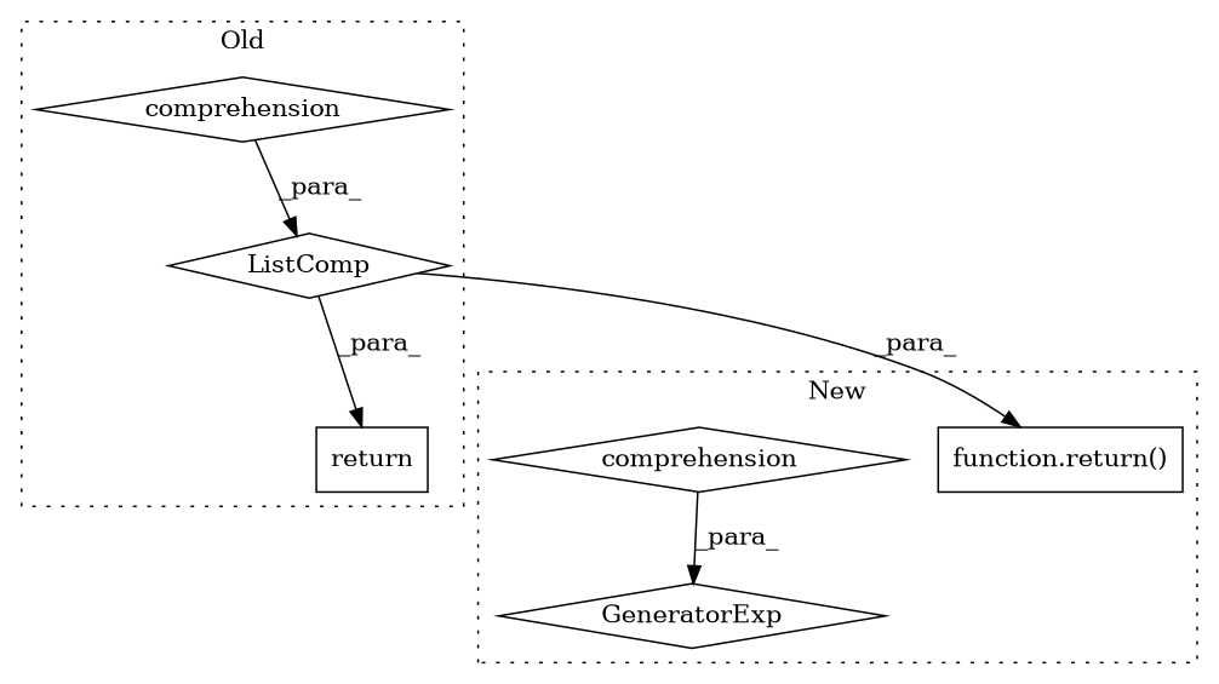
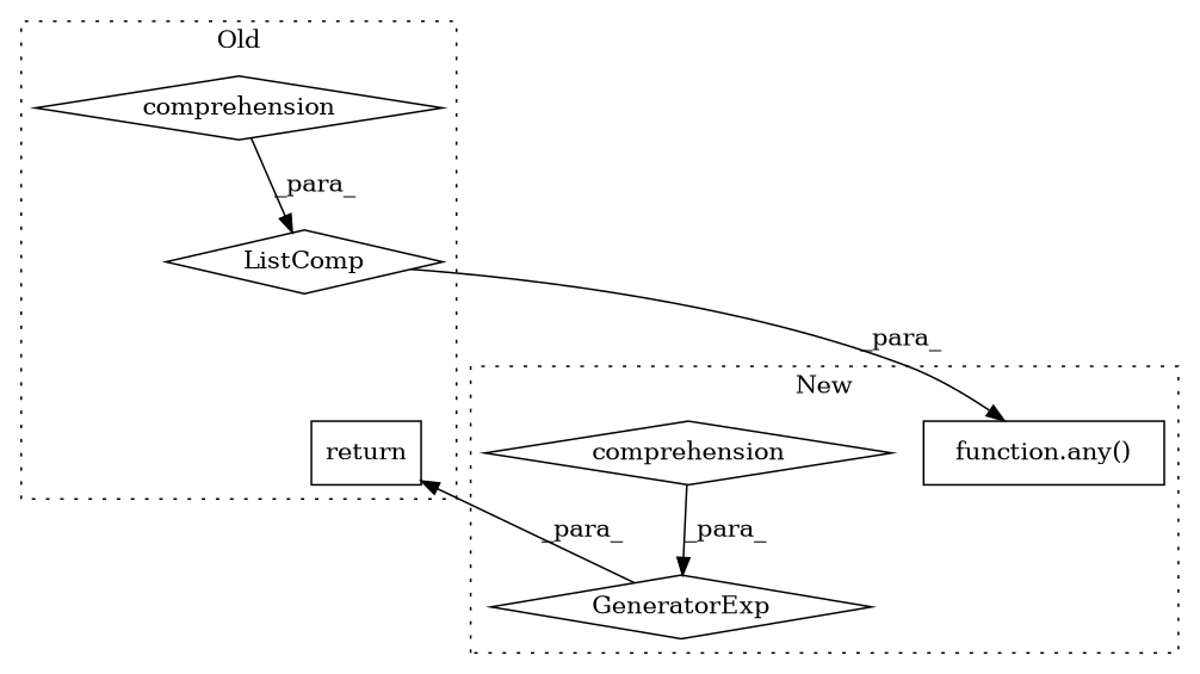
  digraph {
    node [a=45 l=3 shape=diamond]
    n1 [a=106 l=56 label=ListComp s=1591]
    n2 [label=comprehension s=1629]
    n3 [a=93 l=7 label=return s=1652 shape=box]
-   n4 [a=75 l="4,78" label="function.return()" s="1491,1498" shape=box]
+   n4 [a=75 l="4,78" label="function.any()" s="1491,1498" shape=box]
    n5 [label=comprehension s=1530]
    n6 [a=55 label=GeneratorExp s=1495]
    subgraph cluster_1 {
      label=Old
      style=dotted
      n1
      n2
      n3
    }
    subgraph cluster_2 {
      label=New
      style=dotted
      n4
      n5
      n6
    }
-   n1 -> n3 [label=_para_]
+   n6 -> n3 [label=_para_]
    n1 -> n4 [label=_para_]
    n2 -> n1 [label=_para_]
    n5 -> n6 [label=_para_]
  }
